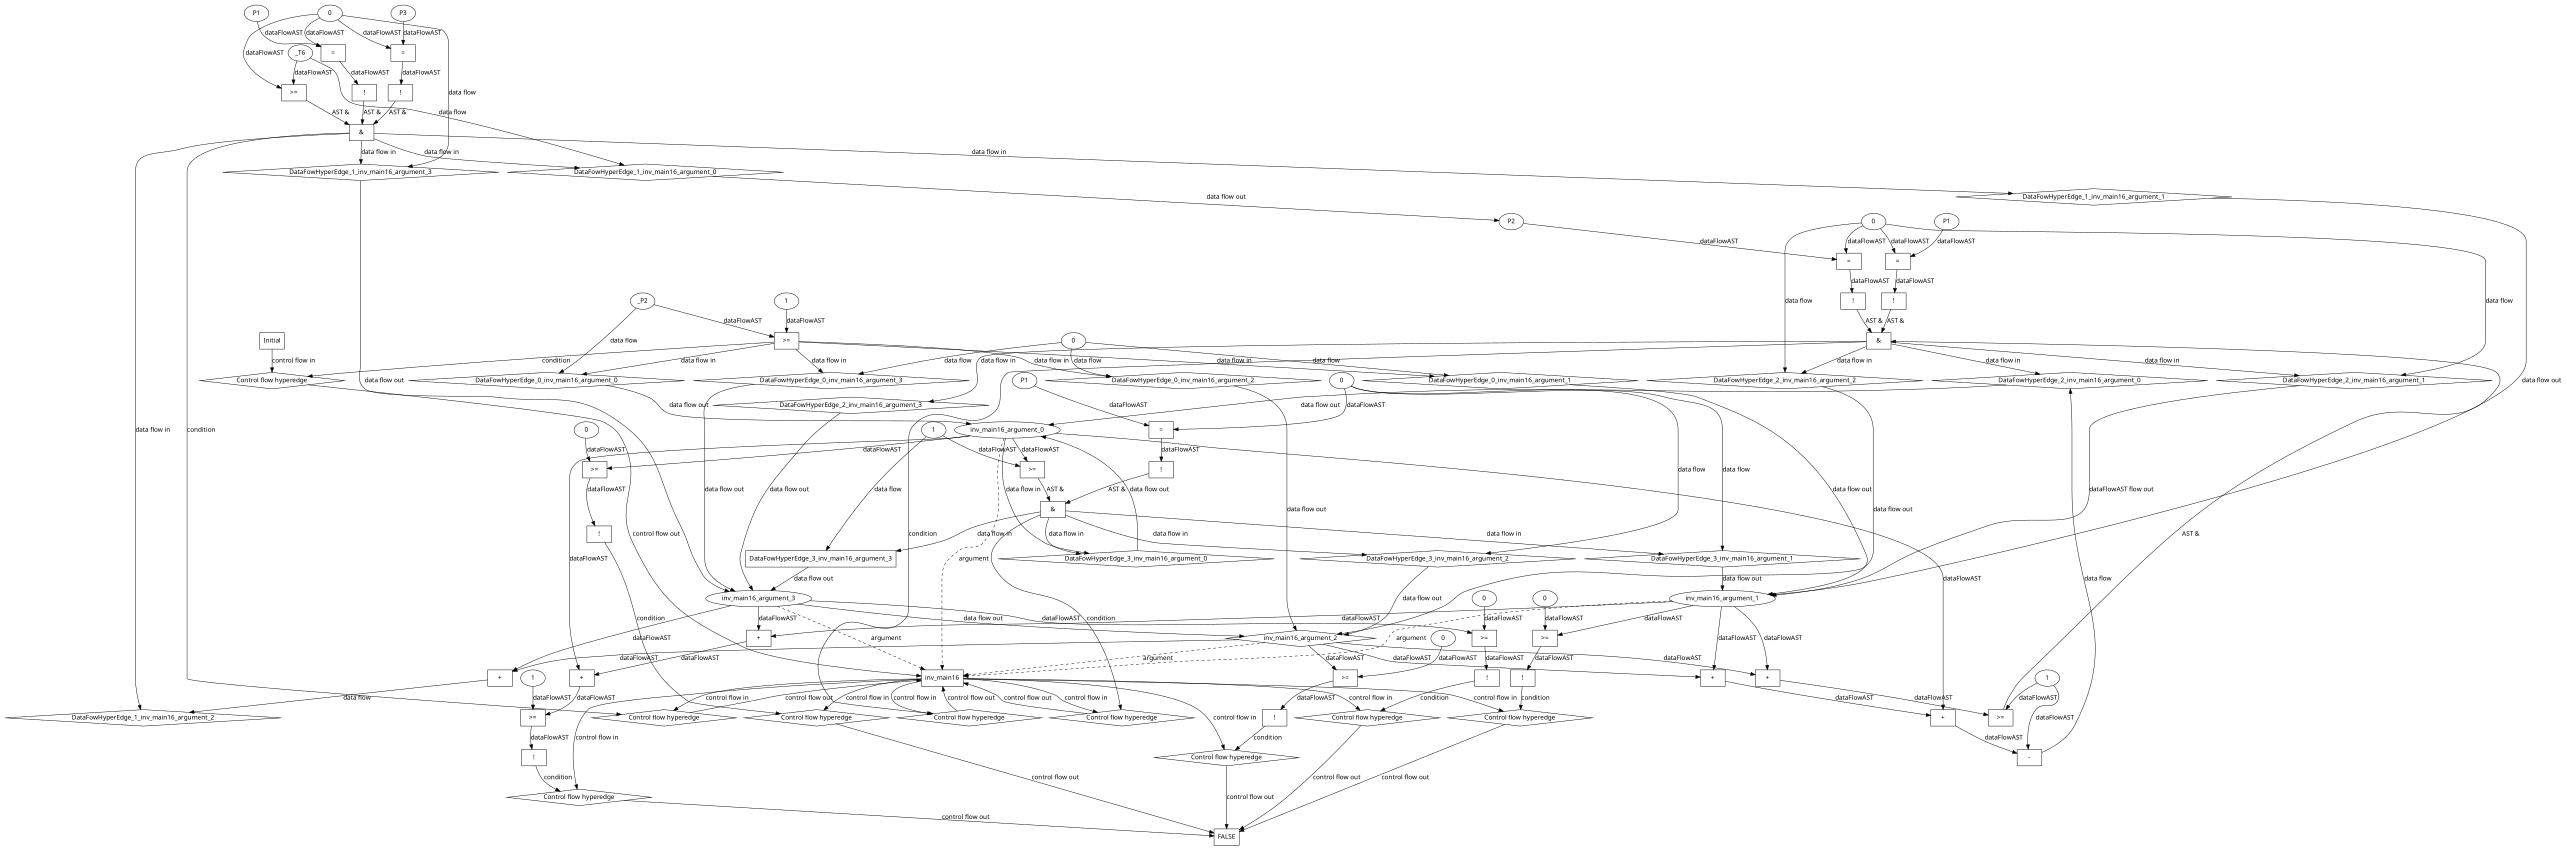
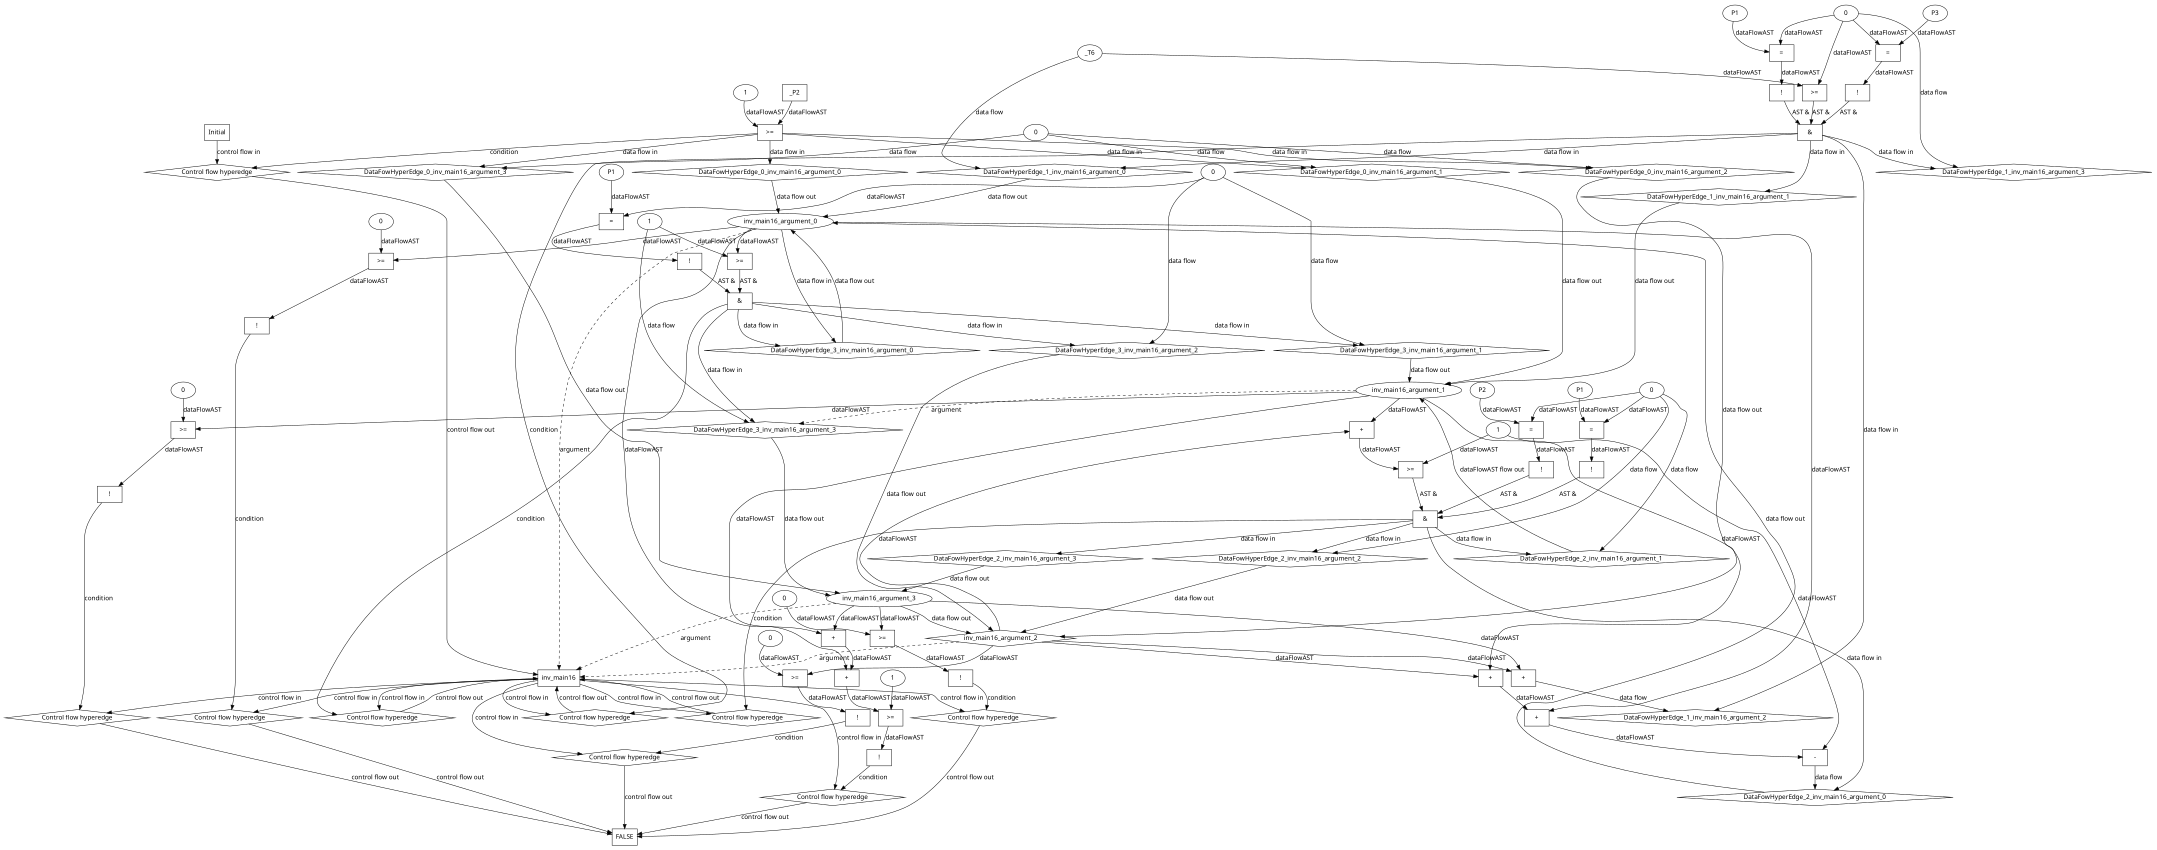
  digraph {
    fontname="Noto Sans"
    node [fontname="Noto Sans" shape=rect]
    edge [fontname="Noto Sans"]
    n1 [label=inv_main16 nodeName=inv_main16]
    n2 [label="Control flow hyperedge" nodeName=ControlFowHyperEdge_1 shape=diamond]
    n3 [label="Control flow hyperedge" nodeName=ControlFowHyperEdge_2 shape=diamond]
    n4 [label="Control flow hyperedge" nodeName=ControlFowHyperEdge_3 shape=diamond]
    n5 [label="Control flow hyperedge" nodeName=ControlFowHyperEdge_4 shape=diamond]
    n6 [label="Control flow hyperedge" nodeName=ControlFowHyperEdge_5 shape=diamond]
    n7 [label="Control flow hyperedge" nodeName=ControlFowHyperEdge_6 shape=diamond]
    n8 [label="Control flow hyperedge" nodeName=ControlFowHyperEdge_7 shape=diamond]
    n9 [label="Control flow hyperedge" nodeName=ControlFowHyperEdge_8 shape=diamond]
    n10 [label=FALSE nodeName=FALSE]
    n11 [label=Initial nodeName=Initial]
    n12 [label="Control flow hyperedge" nodeName=ControlFowHyperEdge_0 shape=diamond]
    n13 [label=inv_main16_argument_0 nodeName=argument0 shape=oval]
    n14 [label="+" nodeName=xxxinv_main16___inv_main16_2xxxdataFlow_0_node_1]
    n15 [label=">=" nodeName=xxxinv_main16___inv_main16_3xxxguard1_node_0]
    n16 [label=">=" nodeName=xxxFALSE___inv_main16_7xxxguard_0_node_1]
    n17 [label="+" nodeName=xxxFALSE___inv_main16_8xxxguard_0_node_2]
    n18 [label=DataFowHyperEdge_3_inv_main16_argument_0 nodeName=DataFowHyperEdge_3_inv_main16_argument_0 shape=diamond]
    n19 [label="-" nodeName=xxxinv_main16___inv_main16_2xxxdataFlow_0_node_0]
    n20 [label="&" nodeName=xxxinv_main16___inv_main16_3xxx_and]
    n21 [label="!" nodeName=xxxFALSE___inv_main16_7xxxguard_0_node_0]
    n22 [label=">=" nodeName=xxxFALSE___inv_main16_8xxxguard_0_node_1]
    n23 [label=inv_main16_argument_1 nodeName=argument1 shape=oval]
    n24 [label="+" nodeName=xxxinv_main16___inv_main16_2xxxguard2_node_1]
    n25 [label="+" nodeName=xxxinv_main16___inv_main16_2xxxdataFlow_0_node_2]
    n26 [label=">=" nodeName=xxxFALSE___inv_main16_6xxxguard_0_node_1]
    n27 [label="+" nodeName=xxxFALSE___inv_main16_8xxxguard_0_node_3]
    n28 [label=">=" nodeName=xxxinv_main16___inv_main16_2xxxguard2_node_0]
    n29 [label="!" nodeName=xxxFALSE___inv_main16_6xxxguard_0_node_0]
    n30 [label=inv_main16_argument_2 nodeName=argument2 shape=diamond]
    n31 [label="+" nodeName=xxxinv_main16___inv_main16_1xxxdataFlow1_node_0]
    n32 [label=">=" nodeName=xxxFALSE___inv_main16_5xxxguard_0_node_1]
    n33 [label=DataFowHyperEdge_1_inv_main16_argument_2 nodeName=DataFowHyperEdge_1_inv_main16_argument_2 shape=diamond]
    n34 [label="!" nodeName=xxxFALSE___inv_main16_5xxxguard_0_node_0]
    n35 [label=inv_main16_argument_3 nodeName=argument3 shape=oval]
    n36 [label=">=" nodeName=xxxFALSE___inv_main16_4xxxguard_0_node_1]
    n37 [label="!" nodeName=xxxFALSE___inv_main16_4xxxguard_0_node_0]
    n38 [label=">=" nodeName=xxxinv_main16___Initial_0xxxguard_0_node_0]
    n39 [label=DataFowHyperEdge_0_inv_main16_argument_0 nodeName=DataFowHyperEdge_0_inv_main16_argument_0 shape=diamond]
    n40 [label=DataFowHyperEdge_0_inv_main16_argument_1 nodeName=DataFowHyperEdge_0_inv_main16_argument_1 shape=diamond]
    n41 [label=DataFowHyperEdge_0_inv_main16_argument_2 nodeName=DataFowHyperEdge_0_inv_main16_argument_2 shape=diamond]
    n42 [label=DataFowHyperEdge_0_inv_main16_argument_3 nodeName=DataFowHyperEdge_0_inv_main16_argument_3 shape=diamond]
    n43 [label=1 nodeName=xxxinv_main16___Initial_0xxxguard_0_node_2 shape=""]
-   n44 [label=_P2 nodeName=xxxinv_main16___Initial_0xxxdataFlow_0_node_0 shape=""]
+   n44 [label=_P2 nodeName=xxxinv_main16___Initial_0xxxdataFlow_0_node_0 shape=box]
    n45 [label=0 nodeName=xxxinv_main16___Initial_0xxxdataFlow1_node_0 shape=""]
    n46 [label="&" nodeName=xxxinv_main16___inv_main16_1xxx_and]
    n47 [label=DataFowHyperEdge_1_inv_main16_argument_0 nodeName=DataFowHyperEdge_1_inv_main16_argument_0 shape=diamond]
    n48 [label=DataFowHyperEdge_1_inv_main16_argument_3 nodeName=DataFowHyperEdge_1_inv_main16_argument_3 shape=diamond]
    n49 [label=DataFowHyperEdge_1_inv_main16_argument_1 nodeName=DataFowHyperEdge_1_inv_main16_argument_1 shape=diamond]
    n50 [label="!" nodeName=xxxinv_main16___inv_main16_1xxxguard_0_node_0]
    n51 [label="=" nodeName=xxxinv_main16___inv_main16_1xxxguard_0_node_1]
    n52 [label=P1 nodeName=xxxinv_main16___inv_main16_1xxxguard_0_node_2 shape=""]
    n53 [label=0 nodeName=xxxinv_main16___inv_main16_1xxxdataFlow2_node_0 shape=""]
    n54 [label="=" nodeName=xxxinv_main16___inv_main16_1xxxguard1_node_1]
    n55 [label=">=" nodeName=xxxinv_main16___inv_main16_1xxxguard2_node_0]
    n56 [label="!" nodeName=xxxinv_main16___inv_main16_1xxxguard1_node_0]
    n57 [label=P3 nodeName=xxxinv_main16___inv_main16_1xxxguard1_node_2 shape=""]
    n58 [label=_T6 nodeName=xxxinv_main16___inv_main16_1xxxdataFlow_0_node_0 shape=""]
    n59 [label="&" nodeName=xxxinv_main16___inv_main16_2xxx_and]
    n60 [label=DataFowHyperEdge_2_inv_main16_argument_0 nodeName=DataFowHyperEdge_2_inv_main16_argument_0 shape=diamond]
    n61 [label=DataFowHyperEdge_2_inv_main16_argument_1 nodeName=DataFowHyperEdge_2_inv_main16_argument_1 shape=diamond]
    n62 [label=DataFowHyperEdge_2_inv_main16_argument_2 nodeName=DataFowHyperEdge_2_inv_main16_argument_2 shape=diamond]
    n63 [label=DataFowHyperEdge_2_inv_main16_argument_3 nodeName=DataFowHyperEdge_2_inv_main16_argument_3 shape=diamond]
    n64 [label="!" nodeName=xxxinv_main16___inv_main16_2xxxguard_0_node_0]
    n65 [label="=" nodeName=xxxinv_main16___inv_main16_2xxxguard_0_node_1]
    n66 [label=P1 nodeName=xxxinv_main16___inv_main16_2xxxguard_0_node_2 shape=""]
    n67 [label=0 nodeName=xxxinv_main16___inv_main16_2xxxdataFlow1_node_0 shape=""]
    n68 [label="=" nodeName=xxxinv_main16___inv_main16_2xxxguard1_node_1]
    n69 [label="!" nodeName=xxxinv_main16___inv_main16_2xxxguard1_node_0]
    n70 [label=P2 nodeName=xxxinv_main16___inv_main16_2xxxguard1_node_2 shape=""]
    n71 [label=1 nodeName=xxxinv_main16___inv_main16_2xxxdataFlow_0_node_6 shape=""]
    n72 [label=DataFowHyperEdge_3_inv_main16_argument_1 nodeName=DataFowHyperEdge_3_inv_main16_argument_1 shape=diamond]
    n73 [label=DataFowHyperEdge_3_inv_main16_argument_2 nodeName=DataFowHyperEdge_3_inv_main16_argument_2 shape=diamond]
-   n74 [label=DataFowHyperEdge_3_inv_main16_argument_3 nodeName=DataFowHyperEdge_3_inv_main16_argument_3 shape=box]
+   n74 [label=DataFowHyperEdge_3_inv_main16_argument_3 nodeName=DataFowHyperEdge_3_inv_main16_argument_3 shape=diamond]
    n75 [label="!" nodeName=xxxinv_main16___inv_main16_3xxxguard_0_node_0]
    n76 [label="=" nodeName=xxxinv_main16___inv_main16_3xxxguard_0_node_1]
    n77 [label=P1 nodeName=xxxinv_main16___inv_main16_3xxxguard_0_node_2 shape=""]
    n78 [label=0 nodeName=xxxinv_main16___inv_main16_3xxxdataFlow_0_node_0 shape=""]
    n79 [label=1 nodeName=xxxinv_main16___inv_main16_3xxxdataFlow2_node_0 shape=""]
    n80 [label=0 nodeName=xxxFALSE___inv_main16_4xxxguard_0_node_3 shape=""]
    n81 [label=0 nodeName=xxxFALSE___inv_main16_5xxxguard_0_node_3 shape=""]
    n82 [label=0 nodeName=xxxFALSE___inv_main16_6xxxguard_0_node_3 shape=""]
    n83 [label=0 nodeName=xxxFALSE___inv_main16_7xxxguard_0_node_3 shape=""]
    n84 [label="!" nodeName=xxxFALSE___inv_main16_8xxxguard_0_node_0]
    n85 [label=1 nodeName=xxxFALSE___inv_main16_8xxxguard_0_node_7 shape=""]
    n1 -> n2 [label="control flow in"]
    n1 -> n3 [label="control flow in"]
    n1 -> n4 [label="control flow in"]
    n1 -> n5 [label="control flow in"]
    n1 -> n6 [label="control flow in"]
    n1 -> n7 [label="control flow in"]
    n1 -> n8 [label="control flow in"]
    n1 -> n9 [label="control flow in"]
    n2 -> n1 [label="control flow out"]
    n3 -> n1 [label="control flow out"]
    n4 -> n1 [label="control flow out"]
    n5 -> n10 [label="control flow out"]
    n6 -> n10 [label="control flow out"]
    n7 -> n10 [label="control flow out"]
    n8 -> n10 [label="control flow out"]
    n9 -> n10 [label="control flow out"]
    n11 -> n12 [label="control flow in"]
    n12 -> n1 [label="control flow out"]
    n13 -> n1 [label=argument style=dashed]
    n13 -> n14 [label=dataFlowAST]
    n13 -> n15 [label=dataFlowAST]
    n13 -> n16 [label=dataFlowAST]
    n13 -> n17 [label=dataFlowAST]
    n13 -> n18 [label="data flow in"]
    n14 -> n19 [label=dataFlowAST]
    n15 -> n20 [label="AST &"]
    n16 -> n21 [label=dataFlowAST]
    n17 -> n22 [label=dataFlowAST]
    n18 -> n13 [label="data flow out"]
    n19 -> n60 [label="data flow"]
    n20 -> n4 [label=condition]
    n20 -> n18 [label="data flow in"]
    n20 -> n72 [label="data flow in"]
    n20 -> n73 [label="data flow in"]
    n20 -> n74 [label="data flow in"]
    n21 -> n8 [label=condition]
    n22 -> n84 [label=dataFlowAST]
-   n23 -> n1 [label=argument style=dashed]
+   n23 -> n74 [label=argument style=dashed]
    n23 -> n24 [label=dataFlowAST]
    n23 -> n25 [label=dataFlowAST]
    n23 -> n26 [label=dataFlowAST]
    n23 -> n27 [label=dataFlowAST]
    n24 -> n28 [label=dataFlowAST]
    n25 -> n14 [label=dataFlowAST]
    n26 -> n29 [label=dataFlowAST]
    n27 -> n17 [label=dataFlowAST]
    n28 -> n59 [label="AST &"]
    n29 -> n7 [label=condition]
    n30 -> n1 [label=argument style=dashed]
    n30 -> n24 [label=dataFlowAST]
    n30 -> n25 [label=dataFlowAST]
    n30 -> n31 [label=dataFlowAST]
    n30 -> n32 [label=dataFlowAST]
    n31 -> n33 [label="data flow"]
    n32 -> n34 [label=dataFlowAST]
    n34 -> n6 [label=condition]
    n35 -> n1 [label=argument style=dashed]
    n35 -> n27 [label=dataFlowAST]
    n35 -> n30 [label="data flow out"]
    n35 -> n31 [label=dataFlowAST]
    n35 -> n36 [label=dataFlowAST]
    n36 -> n37 [label=dataFlowAST]
    n37 -> n5 [label=condition]
    n38 -> n12 [label=condition]
    n38 -> n39 [label="data flow in"]
    n38 -> n40 [label="data flow in"]
    n38 -> n41 [label="data flow in"]
    n38 -> n42 [label="data flow in"]
    n39 -> n13 [label="data flow out"]
    n40 -> n23 [label="data flow out"]
    n41 -> n30 [label="data flow out"]
    n42 -> n35 [label="data flow out"]
    n43 -> n38 [label=dataFlowAST]
    n44 -> n38 [label=dataFlowAST]
-   n44 -> n39 [label="data flow"]
    n45 -> n40 [label="data flow"]
    n45 -> n41 [label="data flow"]
    n45 -> n42 [label="data flow"]
    n46 -> n2 [label=condition]
    n46 -> n33 [label="data flow in"]
    n46 -> n47 [label="data flow in"]
    n46 -> n48 [label="data flow in"]
    n46 -> n49 [label="data flow in"]
-   n47 -> n70 [label="data flow out"]
-   n48 -> n35 [label="data flow out"]
+   n47 -> n13 [label="data flow out"]
    n49 -> n23 [label="data flow out"]
    n50 -> n46 [label="AST &"]
    n51 -> n50 [label=dataFlowAST]
    n52 -> n51 [label=dataFlowAST]
    n53 -> n48 [label="data flow"]
    n53 -> n51 [label=dataFlowAST]
    n53 -> n54 [label=dataFlowAST]
    n53 -> n55 [label=dataFlowAST]
    n54 -> n56 [label=dataFlowAST]
    n55 -> n46 [label="AST &"]
    n56 -> n46 [label="AST &"]
    n57 -> n54 [label=dataFlowAST]
    n58 -> n47 [label="data flow"]
    n58 -> n55 [label=dataFlowAST]
    n59 -> n3 [label=condition]
    n59 -> n60 [label="data flow in"]
    n59 -> n61 [label="data flow in"]
    n59 -> n62 [label="data flow in"]
    n59 -> n63 [label="data flow in"]
    n60 -> n13 [label="data flow out"]
    n61 -> n23 [label="dataFlowAST flow out"]
    n62 -> n30 [label="data flow out"]
    n63 -> n35 [label="data flow out"]
    n64 -> n59 [label="AST &"]
    n65 -> n64 [label=dataFlowAST]
    n66 -> n65 [label=dataFlowAST]
    n67 -> n61 [label="data flow"]
    n67 -> n62 [label="data flow"]
    n67 -> n65 [label=dataFlowAST]
    n67 -> n68 [label=dataFlowAST]
    n68 -> n69 [label=dataFlowAST]
    n69 -> n59 [label="AST &"]
    n70 -> n68 [label=dataFlowAST]
    n71 -> n19 [label=dataFlowAST]
    n71 -> n28 [label=dataFlowAST]
    n72 -> n23 [label="data flow out"]
    n73 -> n30 [label="data flow out"]
    n74 -> n35 [label="data flow out"]
    n75 -> n20 [label="AST &"]
    n76 -> n75 [label=dataFlowAST]
    n77 -> n76 [label=dataFlowAST]
    n78 -> n72 [label="data flow"]
    n78 -> n73 [label="data flow"]
    n78 -> n76 [label=dataFlowAST]
    n79 -> n15 [label=dataFlowAST]
    n79 -> n74 [label="data flow"]
    n80 -> n36 [label=dataFlowAST]
    n81 -> n32 [label=dataFlowAST]
    n82 -> n26 [label=dataFlowAST]
    n83 -> n16 [label=dataFlowAST]
    n84 -> n9 [label=condition]
    n85 -> n22 [label=dataFlowAST]
  }
